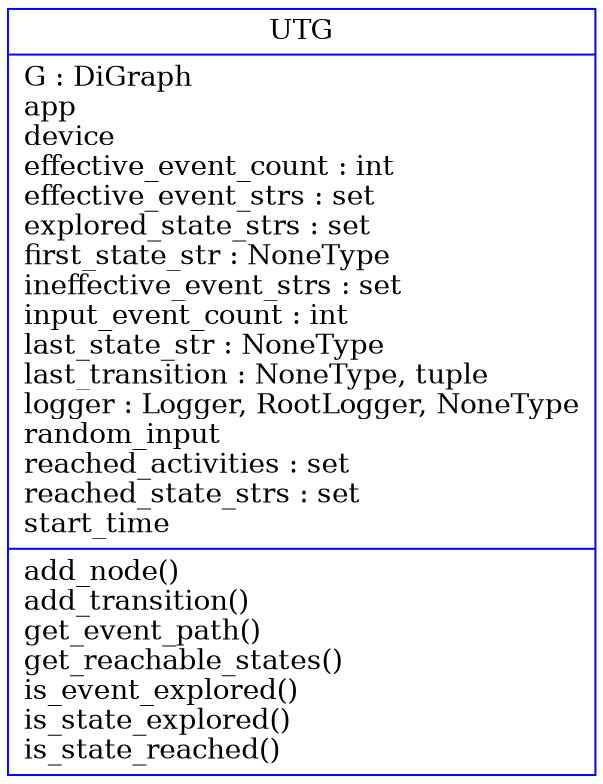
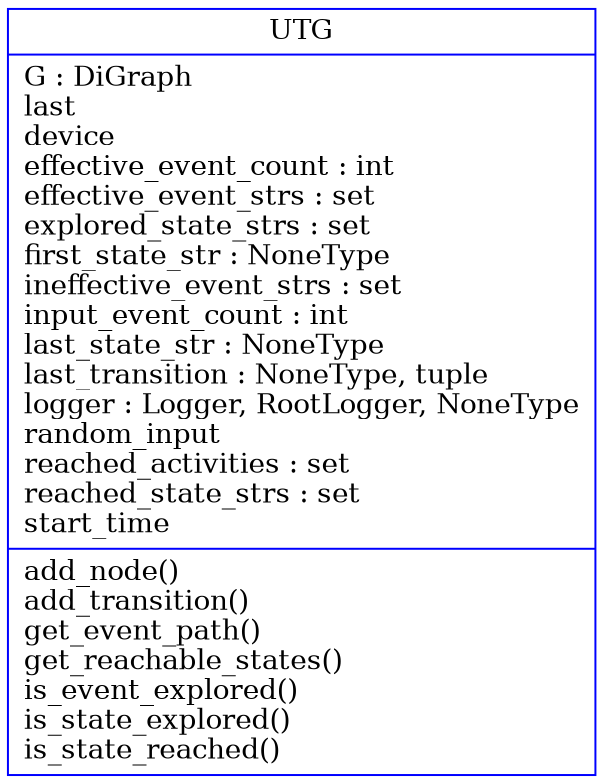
  digraph {
    rankdir=BT
-   n1 [label="{UTG|G : DiGraph\lapp\ldevice\leffective_event_count : int\leffective_event_strs : set\lexplored_state_strs : set\lfirst_state_str : NoneType\lineffective_event_strs : set\linput_event_count : int\llast_state_str : NoneType\llast_transition : NoneType, tuple\llogger : Logger, RootLogger, NoneType\lrandom_input\lreached_activities : set\lreached_state_strs : set\lstart_time\l|add_node()\ladd_transition()\lget_event_path()\lget_reachable_states()\lis_event_explored()\lis_state_explored()\lis_state_reached()\l}" shape=record color=blue]
+   n1 [label="{UTG|G : DiGraph\llast\ldevice\leffective_event_count : int\leffective_event_strs : set\lexplored_state_strs : set\lfirst_state_str : NoneType\lineffective_event_strs : set\linput_event_count : int\llast_state_str : NoneType\llast_transition : NoneType, tuple\llogger : Logger, RootLogger, NoneType\lrandom_input\lreached_activities : set\lreached_state_strs : set\lstart_time\l|add_node()\ladd_transition()\lget_event_path()\lget_reachable_states()\lis_event_explored()\lis_state_explored()\lis_state_reached()\l}" shape=record color=blue]
  }
